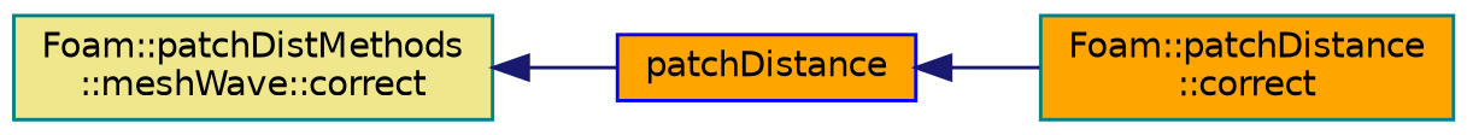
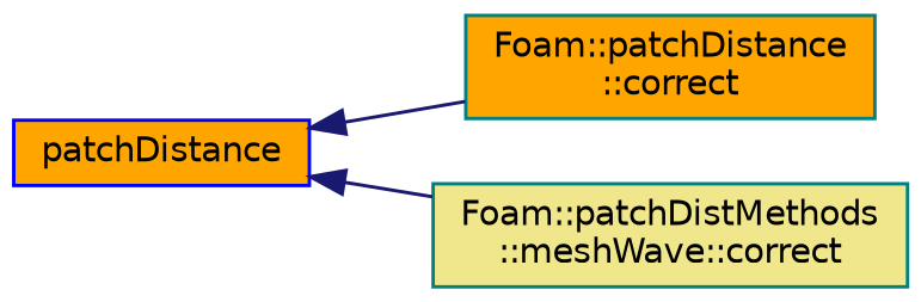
  digraph {
    rankdir=LR
    node [color=teal fillcolor=orange fontname=Helvetica fontsize=10 shape=record style=filled]
    edge [color=midnightblue dir=back fontname=Helvetica fontsize=10 labelfontname=Helvetica labelfontsize=10 style=solid]
    n1 [color=blue fontcolor=black height=0.2 label=patchDistance width=0.4]
    n2 [height=0.2 label="Foam::patchDistance\l::correct" width=0.4]
    n3 [fillcolor=khaki height=0.2 label="Foam::patchDistMethods\l::meshWave::correct" width=0.4]
    n1 -> n2
-   n3 -> n1
+   n1 -> n3
  }
